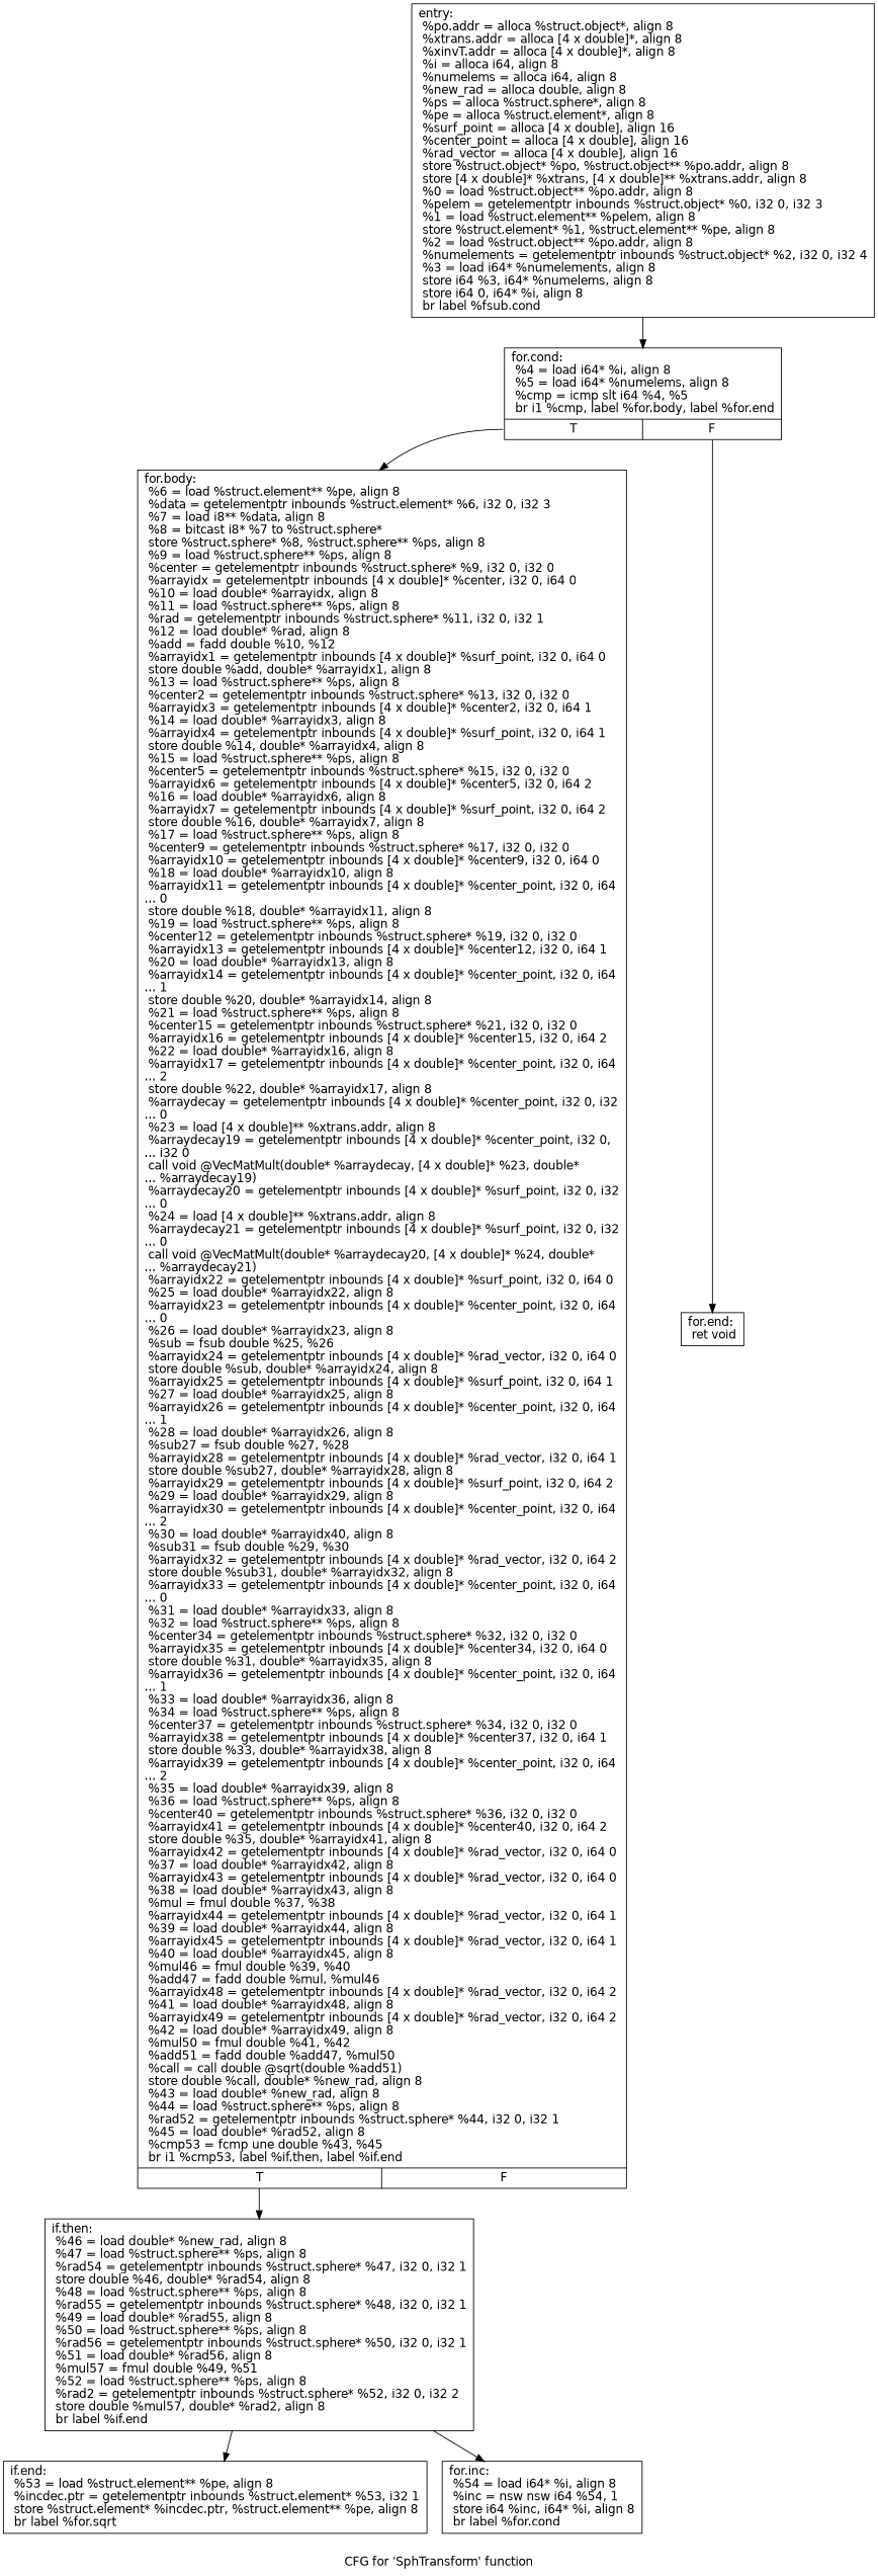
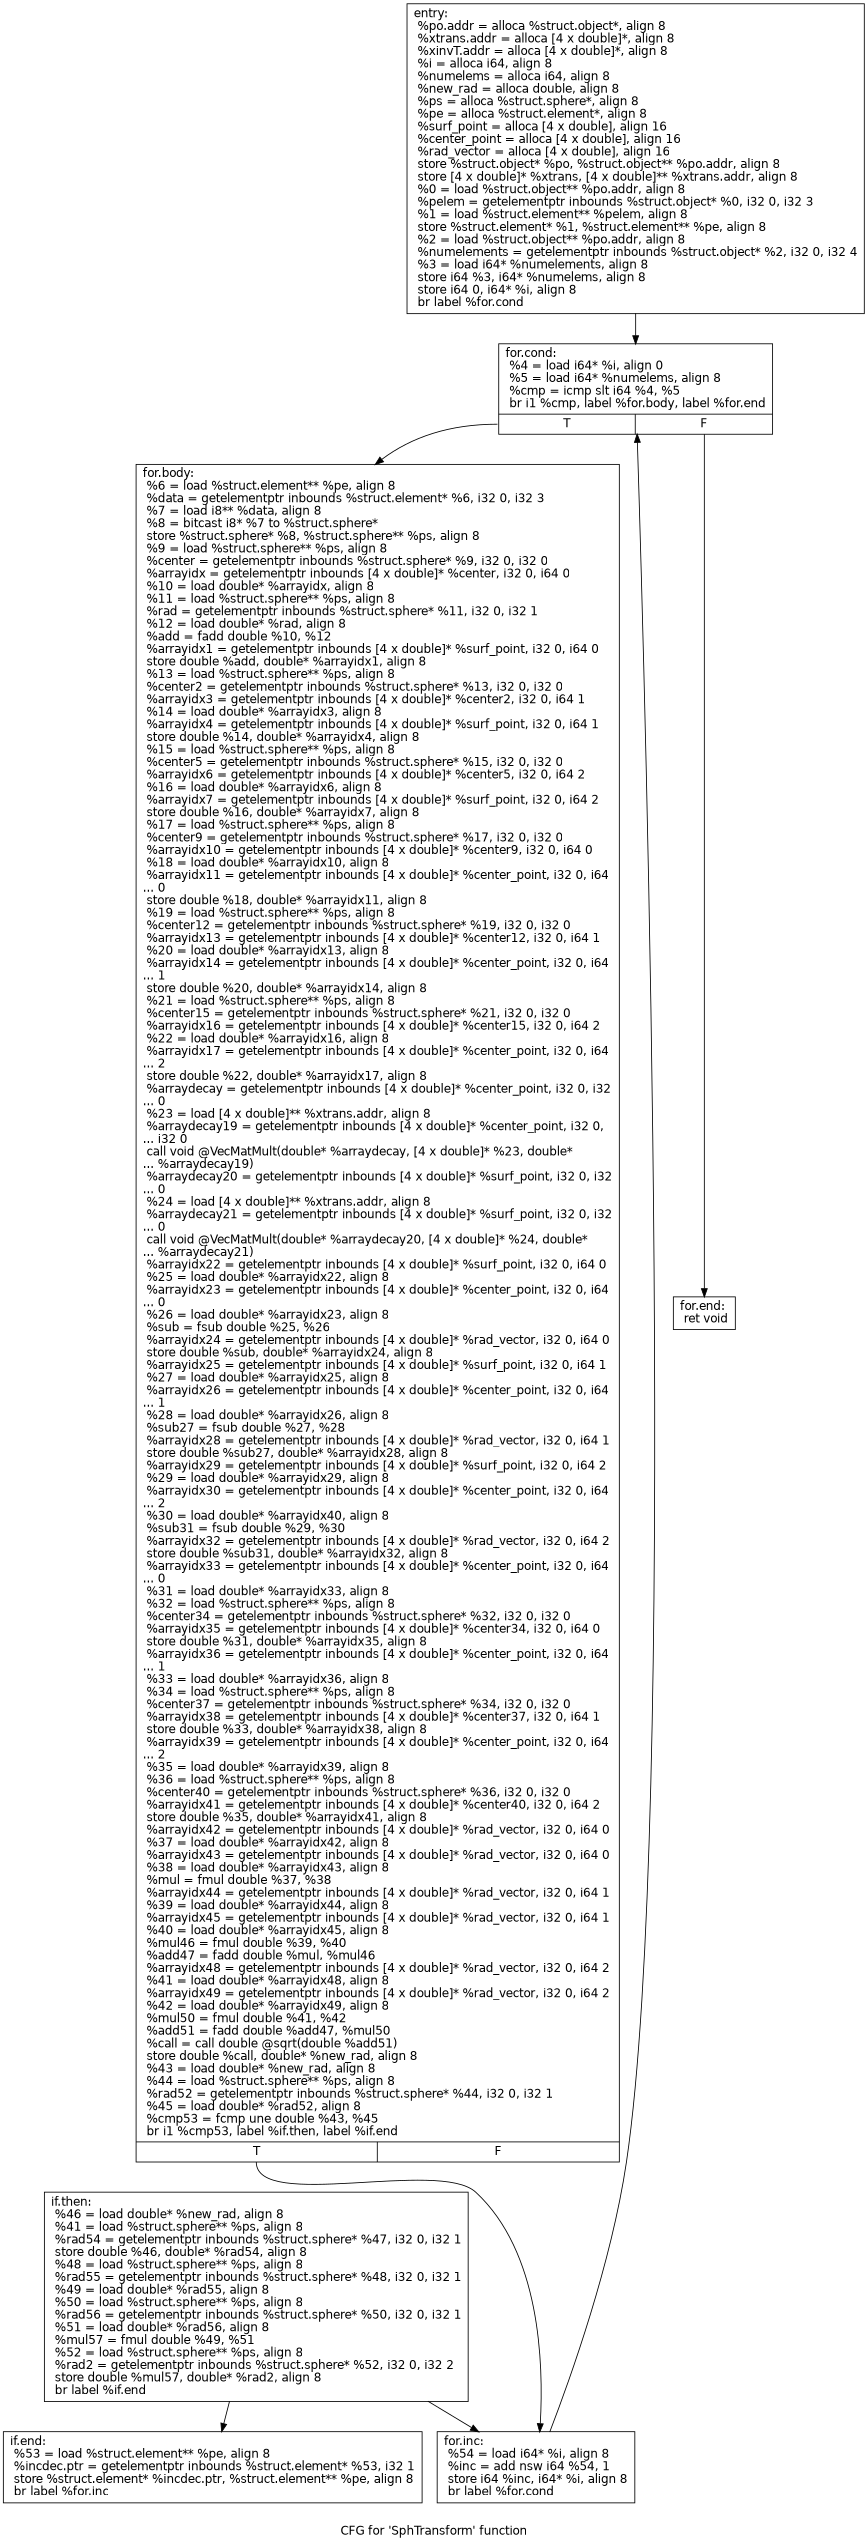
  digraph {
    fontname="DejaVu Sans"
    label="CFG for 'SphTransform' function"
    node [fontname="DejaVu Sans" shape=record]
    edge [fontname="DejaVu Sans"]
-   n1 [label="{entry:\l  %po.addr = alloca %struct.object*, align 8\l  %xtrans.addr = alloca [4 x double]*, align 8\l  %xinvT.addr = alloca [4 x double]*, align 8\l  %i = alloca i64, align 8\l  %numelems = alloca i64, align 8\l  %new_rad = alloca double, align 8\l  %ps = alloca %struct.sphere*, align 8\l  %pe = alloca %struct.element*, align 8\l  %surf_point = alloca [4 x double], align 16\l  %center_point = alloca [4 x double], align 16\l  %rad_vector = alloca [4 x double], align 16\l  store %struct.object* %po, %struct.object** %po.addr, align 8\l  store [4 x double]* %xtrans, [4 x double]** %xtrans.addr, align 8\l  %0 = load %struct.object** %po.addr, align 8\l  %pelem = getelementptr inbounds %struct.object* %0, i32 0, i32 3\l  %1 = load %struct.element** %pelem, align 8\l  store %struct.element* %1, %struct.element** %pe, align 8\l  %2 = load %struct.object** %po.addr, align 8\l  %numelements = getelementptr inbounds %struct.object* %2, i32 0, i32 4\l  %3 = load i64* %numelements, align 8\l  store i64 %3, i64* %numelems, align 8\l  store i64 0, i64* %i, align 8\l  br label %fsub.cond\l}"]
-   n2 [label="{for.cond:                                         \l  %4 = load i64* %i, align 8\l  %5 = load i64* %numelems, align 8\l  %cmp = icmp slt i64 %4, %5\l  br i1 %cmp, label %for.body, label %for.end\l|{<s0>T|<s1>F}}"]
+   n1 [label="{entry:\l  %po.addr = alloca %struct.object*, align 8\l  %xtrans.addr = alloca [4 x double]*, align 8\l  %xinvT.addr = alloca [4 x double]*, align 8\l  %i = alloca i64, align 8\l  %numelems = alloca i64, align 8\l  %new_rad = alloca double, align 8\l  %ps = alloca %struct.sphere*, align 8\l  %pe = alloca %struct.element*, align 8\l  %surf_point = alloca [4 x double], align 16\l  %center_point = alloca [4 x double], align 16\l  %rad_vector = alloca [4 x double], align 16\l  store %struct.object* %po, %struct.object** %po.addr, align 8\l  store [4 x double]* %xtrans, [4 x double]** %xtrans.addr, align 8\l  %0 = load %struct.object** %po.addr, align 8\l  %pelem = getelementptr inbounds %struct.object* %0, i32 0, i32 3\l  %1 = load %struct.element** %pelem, align 8\l  store %struct.element* %1, %struct.element** %pe, align 8\l  %2 = load %struct.object** %po.addr, align 8\l  %numelements = getelementptr inbounds %struct.object* %2, i32 0, i32 4\l  %3 = load i64* %numelements, align 8\l  store i64 %3, i64* %numelems, align 8\l  store i64 0, i64* %i, align 8\l  br label %for.cond\l}"]
+   n2 [label="{for.cond:                                         \l  %4 = load i64* %i, align 0\l  %5 = load i64* %numelems, align 8\l  %cmp = icmp slt i64 %4, %5\l  br i1 %cmp, label %for.body, label %for.end\l|{<s0>T|<s1>F}}"]
    n3 [label="{for.body:                                         \l  %6 = load %struct.element** %pe, align 8\l  %data = getelementptr inbounds %struct.element* %6, i32 0, i32 3\l  %7 = load i8** %data, align 8\l  %8 = bitcast i8* %7 to %struct.sphere*\l  store %struct.sphere* %8, %struct.sphere** %ps, align 8\l  %9 = load %struct.sphere** %ps, align 8\l  %center = getelementptr inbounds %struct.sphere* %9, i32 0, i32 0\l  %arrayidx = getelementptr inbounds [4 x double]* %center, i32 0, i64 0\l  %10 = load double* %arrayidx, align 8\l  %11 = load %struct.sphere** %ps, align 8\l  %rad = getelementptr inbounds %struct.sphere* %11, i32 0, i32 1\l  %12 = load double* %rad, align 8\l  %add = fadd double %10, %12\l  %arrayidx1 = getelementptr inbounds [4 x double]* %surf_point, i32 0, i64 0\l  store double %add, double* %arrayidx1, align 8\l  %13 = load %struct.sphere** %ps, align 8\l  %center2 = getelementptr inbounds %struct.sphere* %13, i32 0, i32 0\l  %arrayidx3 = getelementptr inbounds [4 x double]* %center2, i32 0, i64 1\l  %14 = load double* %arrayidx3, align 8\l  %arrayidx4 = getelementptr inbounds [4 x double]* %surf_point, i32 0, i64 1\l  store double %14, double* %arrayidx4, align 8\l  %15 = load %struct.sphere** %ps, align 8\l  %center5 = getelementptr inbounds %struct.sphere* %15, i32 0, i32 0\l  %arrayidx6 = getelementptr inbounds [4 x double]* %center5, i32 0, i64 2\l  %16 = load double* %arrayidx6, align 8\l  %arrayidx7 = getelementptr inbounds [4 x double]* %surf_point, i32 0, i64 2\l  store double %16, double* %arrayidx7, align 8\l  %17 = load %struct.sphere** %ps, align 8\l  %center9 = getelementptr inbounds %struct.sphere* %17, i32 0, i32 0\l  %arrayidx10 = getelementptr inbounds [4 x double]* %center9, i32 0, i64 0\l  %18 = load double* %arrayidx10, align 8\l  %arrayidx11 = getelementptr inbounds [4 x double]* %center_point, i32 0, i64\l... 0\l  store double %18, double* %arrayidx11, align 8\l  %19 = load %struct.sphere** %ps, align 8\l  %center12 = getelementptr inbounds %struct.sphere* %19, i32 0, i32 0\l  %arrayidx13 = getelementptr inbounds [4 x double]* %center12, i32 0, i64 1\l  %20 = load double* %arrayidx13, align 8\l  %arrayidx14 = getelementptr inbounds [4 x double]* %center_point, i32 0, i64\l... 1\l  store double %20, double* %arrayidx14, align 8\l  %21 = load %struct.sphere** %ps, align 8\l  %center15 = getelementptr inbounds %struct.sphere* %21, i32 0, i32 0\l  %arrayidx16 = getelementptr inbounds [4 x double]* %center15, i32 0, i64 2\l  %22 = load double* %arrayidx16, align 8\l  %arrayidx17 = getelementptr inbounds [4 x double]* %center_point, i32 0, i64\l... 2\l  store double %22, double* %arrayidx17, align 8\l  %arraydecay = getelementptr inbounds [4 x double]* %center_point, i32 0, i32\l... 0\l  %23 = load [4 x double]** %xtrans.addr, align 8\l  %arraydecay19 = getelementptr inbounds [4 x double]* %center_point, i32 0,\l... i32 0\l  call void @VecMatMult(double* %arraydecay, [4 x double]* %23, double*\l... %arraydecay19)\l  %arraydecay20 = getelementptr inbounds [4 x double]* %surf_point, i32 0, i32\l... 0\l  %24 = load [4 x double]** %xtrans.addr, align 8\l  %arraydecay21 = getelementptr inbounds [4 x double]* %surf_point, i32 0, i32\l... 0\l  call void @VecMatMult(double* %arraydecay20, [4 x double]* %24, double*\l... %arraydecay21)\l  %arrayidx22 = getelementptr inbounds [4 x double]* %surf_point, i32 0, i64 0\l  %25 = load double* %arrayidx22, align 8\l  %arrayidx23 = getelementptr inbounds [4 x double]* %center_point, i32 0, i64\l... 0\l  %26 = load double* %arrayidx23, align 8\l  %sub = fsub double %25, %26\l  %arrayidx24 = getelementptr inbounds [4 x double]* %rad_vector, i32 0, i64 0\l  store double %sub, double* %arrayidx24, align 8\l  %arrayidx25 = getelementptr inbounds [4 x double]* %surf_point, i32 0, i64 1\l  %27 = load double* %arrayidx25, align 8\l  %arrayidx26 = getelementptr inbounds [4 x double]* %center_point, i32 0, i64\l... 1\l  %28 = load double* %arrayidx26, align 8\l  %sub27 = fsub double %27, %28\l  %arrayidx28 = getelementptr inbounds [4 x double]* %rad_vector, i32 0, i64 1\l  store double %sub27, double* %arrayidx28, align 8\l  %arrayidx29 = getelementptr inbounds [4 x double]* %surf_point, i32 0, i64 2\l  %29 = load double* %arrayidx29, align 8\l  %arrayidx30 = getelementptr inbounds [4 x double]* %center_point, i32 0, i64\l... 2\l  %30 = load double* %arrayidx40, align 8\l  %sub31 = fsub double %29, %30\l  %arrayidx32 = getelementptr inbounds [4 x double]* %rad_vector, i32 0, i64 2\l  store double %sub31, double* %arrayidx32, align 8\l  %arrayidx33 = getelementptr inbounds [4 x double]* %center_point, i32 0, i64\l... 0\l  %31 = load double* %arrayidx33, align 8\l  %32 = load %struct.sphere** %ps, align 8\l  %center34 = getelementptr inbounds %struct.sphere* %32, i32 0, i32 0\l  %arrayidx35 = getelementptr inbounds [4 x double]* %center34, i32 0, i64 0\l  store double %31, double* %arrayidx35, align 8\l  %arrayidx36 = getelementptr inbounds [4 x double]* %center_point, i32 0, i64\l... 1\l  %33 = load double* %arrayidx36, align 8\l  %34 = load %struct.sphere** %ps, align 8\l  %center37 = getelementptr inbounds %struct.sphere* %34, i32 0, i32 0\l  %arrayidx38 = getelementptr inbounds [4 x double]* %center37, i32 0, i64 1\l  store double %33, double* %arrayidx38, align 8\l  %arrayidx39 = getelementptr inbounds [4 x double]* %center_point, i32 0, i64\l... 2\l  %35 = load double* %arrayidx39, align 8\l  %36 = load %struct.sphere** %ps, align 8\l  %center40 = getelementptr inbounds %struct.sphere* %36, i32 0, i32 0\l  %arrayidx41 = getelementptr inbounds [4 x double]* %center40, i32 0, i64 2\l  store double %35, double* %arrayidx41, align 8\l  %arrayidx42 = getelementptr inbounds [4 x double]* %rad_vector, i32 0, i64 0\l  %37 = load double* %arrayidx42, align 8\l  %arrayidx43 = getelementptr inbounds [4 x double]* %rad_vector, i32 0, i64 0\l  %38 = load double* %arrayidx43, align 8\l  %mul = fmul double %37, %38\l  %arrayidx44 = getelementptr inbounds [4 x double]* %rad_vector, i32 0, i64 1\l  %39 = load double* %arrayidx44, align 8\l  %arrayidx45 = getelementptr inbounds [4 x double]* %rad_vector, i32 0, i64 1\l  %40 = load double* %arrayidx45, align 8\l  %mul46 = fmul double %39, %40\l  %add47 = fadd double %mul, %mul46\l  %arrayidx48 = getelementptr inbounds [4 x double]* %rad_vector, i32 0, i64 2\l  %41 = load double* %arrayidx48, align 8\l  %arrayidx49 = getelementptr inbounds [4 x double]* %rad_vector, i32 0, i64 2\l  %42 = load double* %arrayidx49, align 8\l  %mul50 = fmul double %41, %42\l  %add51 = fadd double %add47, %mul50\l  %call = call double @sqrt(double %add51)\l  store double %call, double* %new_rad, align 8\l  %43 = load double* %new_rad, align 8\l  %44 = load %struct.sphere** %ps, align 8\l  %rad52 = getelementptr inbounds %struct.sphere* %44, i32 0, i32 1\l  %45 = load double* %rad52, align 8\l  %cmp53 = fcmp une double %43, %45\l  br i1 %cmp53, label %if.then, label %if.end\l|{<s0>T|<s1>F}}"]
    n4 [label="{for.end:                                          \l  ret void\l}"]
-   n5 [label="{if.then:                                          \l  %46 = load double* %new_rad, align 8\l  %47 = load %struct.sphere** %ps, align 8\l  %rad54 = getelementptr inbounds %struct.sphere* %47, i32 0, i32 1\l  store double %46, double* %rad54, align 8\l  %48 = load %struct.sphere** %ps, align 8\l  %rad55 = getelementptr inbounds %struct.sphere* %48, i32 0, i32 1\l  %49 = load double* %rad55, align 8\l  %50 = load %struct.sphere** %ps, align 8\l  %rad56 = getelementptr inbounds %struct.sphere* %50, i32 0, i32 1\l  %51 = load double* %rad56, align 8\l  %mul57 = fmul double %49, %51\l  %52 = load %struct.sphere** %ps, align 8\l  %rad2 = getelementptr inbounds %struct.sphere* %52, i32 0, i32 2\l  store double %mul57, double* %rad2, align 8\l  br label %if.end\l}"]
-   n6 [label="{if.end:                                           \l  %53 = load %struct.element** %pe, align 8\l  %incdec.ptr = getelementptr inbounds %struct.element* %53, i32 1\l  store %struct.element* %incdec.ptr, %struct.element** %pe, align 8\l  br label %for.sqrt\l}"]
-   n7 [label="{for.inc:                                          \l  %54 = load i64* %i, align 8\l  %inc = nsw nsw i64 %54, 1\l  store i64 %inc, i64* %i, align 8\l  br label %for.cond\l}"]
+   n5 [label="{if.then:                                          \l  %46 = load double* %new_rad, align 8\l  %41 = load %struct.sphere** %ps, align 8\l  %rad54 = getelementptr inbounds %struct.sphere* %47, i32 0, i32 1\l  store double %46, double* %rad54, align 8\l  %48 = load %struct.sphere** %ps, align 8\l  %rad55 = getelementptr inbounds %struct.sphere* %48, i32 0, i32 1\l  %49 = load double* %rad55, align 8\l  %50 = load %struct.sphere** %ps, align 8\l  %rad56 = getelementptr inbounds %struct.sphere* %50, i32 0, i32 1\l  %51 = load double* %rad56, align 8\l  %mul57 = fmul double %49, %51\l  %52 = load %struct.sphere** %ps, align 8\l  %rad2 = getelementptr inbounds %struct.sphere* %52, i32 0, i32 2\l  store double %mul57, double* %rad2, align 8\l  br label %if.end\l}"]
+   n6 [label="{if.end:                                           \l  %53 = load %struct.element** %pe, align 8\l  %incdec.ptr = getelementptr inbounds %struct.element* %53, i32 1\l  store %struct.element* %incdec.ptr, %struct.element** %pe, align 8\l  br label %for.inc\l}"]
+   n7 [label="{for.inc:                                          \l  %54 = load i64* %i, align 8\l  %inc = add nsw i64 %54, 1\l  store i64 %inc, i64* %i, align 8\l  br label %for.cond\l}"]
    n1 -> n2
    n2 -> n3 [tailport=s0]
    n2 -> n4 [tailport=s1]
-   n3 -> n5 [tailport=s0]
+   n3 -> n7 [tailport=s0]
    n5 -> n6
    n5 -> n7
+   n7 -> n2
  }
